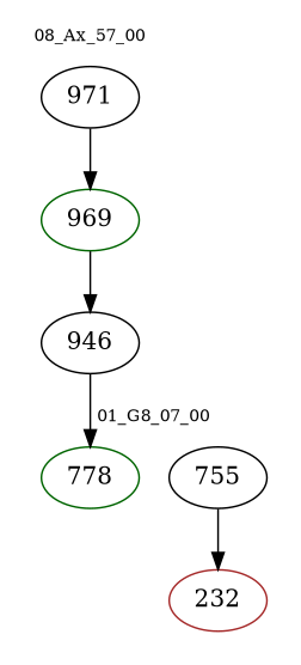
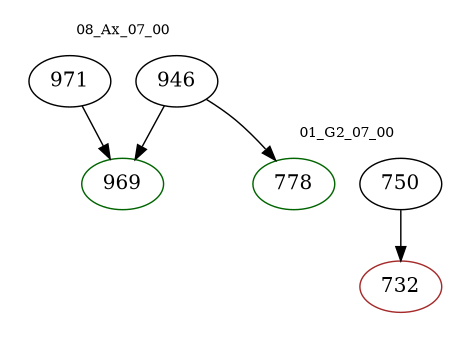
  digraph {
    node [color=black]
    edge [color=black]
    n1 [color=darkgreen label=969]
    n2 [label=971]
    n3 [label=946]
-   n4 [label=755]
-   n5 [color=brown label=232]
+   n4 [label=750]
+   n5 [color=brown label=732]
    n6 [color=darkgreen label=778]
    subgraph cluster_1 {
      color=white
      fontsize=10
-     label="08_Ax_57_00"
+     label="08_Ax_07_00"
      n1
      n2
      n3
    }
    subgraph cluster_2 {
      color=white
      fontsize=10
-     label="01_G8_07_00"
+     label="01_G2_07_00"
      n4
      n5
      n6
    }
-   n1 -> n3
+   n3 -> n1
    n2 -> n1
    n3 -> n6
    n4 -> n5
  }
